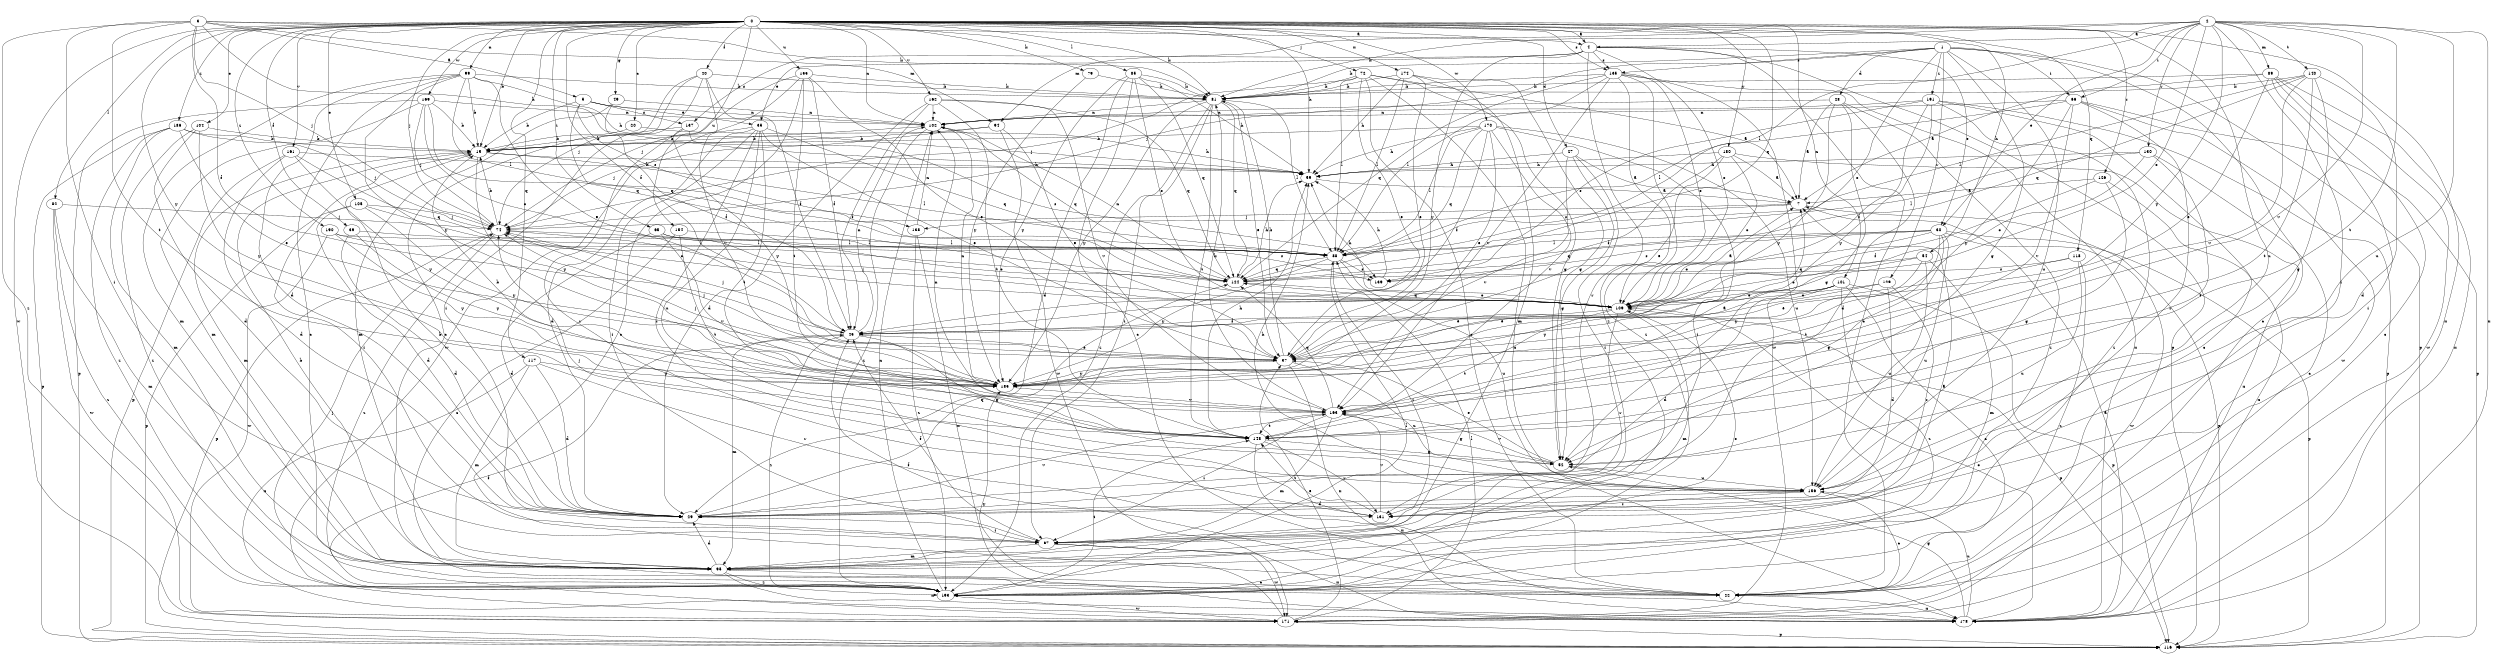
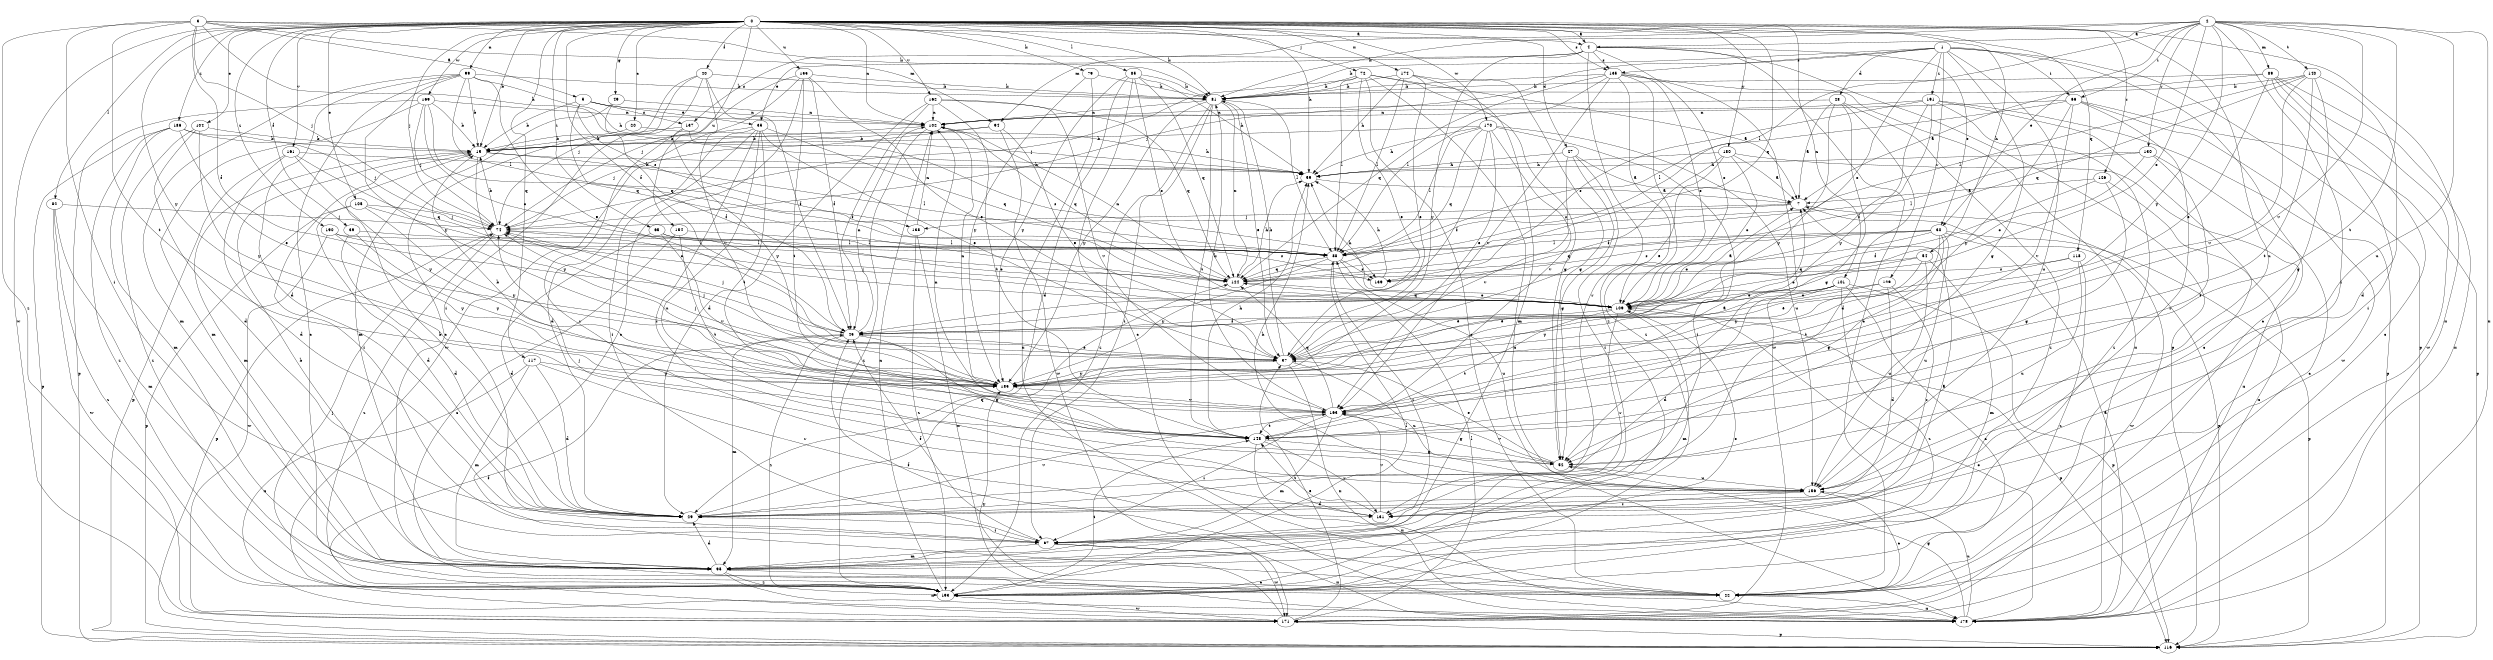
  strict digraph {
    0
    4
    15
    20
    27
    39
    40
    45
    49
    54
    59
    65
    72
    74
    79
    81
    82
    85
    99
    101
    102
    104
    105
    117
    118
    124
    126
    135
    154
    155
    156
    161
    162
    169
    170
    171
    174
    178
    180
    185
    186
    190
    22
    109
    116
    30
    193
    35
    137
    67
    88
    95
    52
    163
    7
    29
    37
    148
    131
    139
    1
    28
    66
    129
    191
    2
    89
    94
    130
    140
    3
    5
    138
    0 -> 4 [label=a]
    0 -> 15 [label=b]
    0 -> 20 [label=c]
    0 -> 27 [label=d]
    0 -> 39 [label=f]
    0 -> 40 [label=f]
    0 -> 45 [label=f]
    0 -> 49 [label=g]
    0 -> 54 [label=h]
    0 -> 59 [label=h]
    0 -> 65 [label=i]
    0 -> 72 [label=j]
    0 -> 74 [label=j]
    0 -> 79 [label=k]
    0 -> 81 [label=k]
    0 -> 82 [label=l]
    0 -> 85 [label=l]
    0 -> 99 [label=n]
    0 -> 101 [label=n]
    0 -> 102 [label=n]
    0 -> 104 [label=o]
    0 -> 105 [label=o]
    0 -> 117 [label=q]
    0 -> 118 [label=q]
    0 -> 124 [label=q]
    0 -> 126 [label=r]
    0 -> 135 [label=s]
    0 -> 154 [label=u]
    0 -> 155 [label=u]
    0 -> 156 [label=u]
    0 -> 161 [label=v]
    0 -> 162 [label=v]
    0 -> 169 [label=w]
    0 -> 170 [label=w]
    0 -> 171 [label=w]
    0 -> 174 [label=x]
    0 -> 178 [label=x]
    0 -> 180 [label=y]
    0 -> 185 [label=y]
    0 -> 186 [label=z]
    0 -> 190 [label=z]
    4 -> 135 [label=s]
    4 -> 185 [label=y]
    4 -> 22 [label=c]
    4 -> 109 [label=o]
    4 -> 116 [label=p]
    4 -> 30 [label=e]
    4 -> 193 [label=z]
    4 -> 35 [label=e]
    4 -> 137 [label=s]
    15 -> 59 [label=h]
    15 -> 185 [label=y]
    15 -> 67 [label=i]
    15 -> 88 [label=l]
    15 -> 95 [label=m]
    20 -> 15 [label=b]
    20 -> 59 [label=h]
    27 -> 59 [label=h]
    27 -> 67 [label=i]
    27 -> 52 [label=g]
    27 -> 163 [label=v]
    27 -> 7 [label=a]
    39 -> 185 [label=y]
    39 -> 88 [label=l]
    39 -> 29 [label=d]
    40 -> 45 [label=f]
    40 -> 74 [label=j]
    40 -> 81 [label=k]
    40 -> 22 [label=c]
    40 -> 67 [label=i]
    40 -> 163 [label=v]
    45 -> 74 [label=j]
    45 -> 102 [label=n]
    45 -> 193 [label=z]
    45 -> 95 [label=m]
    45 -> 52 [label=g]
    45 -> 37 [label=e]
    49 -> 45 [label=f]
    49 -> 102 [label=n]
    49 -> 95 [label=m]
    54 -> 124 [label=q]
    54 -> 156 [label=u]
    54 -> 185 [label=y]
    54 -> 109 [label=o]
    54 -> 95 [label=m]
    59 -> 7 [label=a]
    65 -> 109 [label=o]
    65 -> 88 [label=l]
    65 -> 163 [label=v]
    65 -> 29 [label=d]
    72 -> 74 [label=j]
    72 -> 81 [label=k]
    72 -> 178 [label=x]
    72 -> 22 [label=c]
    72 -> 88 [label=l]
    72 -> 52 [label=g]
    72 -> 7 [label=a]
    72 -> 37 [label=e]
    74 -> 15 [label=b]
    74 -> 116 [label=p]
    74 -> 193 [label=z]
    74 -> 88 [label=l]
    79 -> 81 [label=k]
+   79 -> 178 [label=x]
    79 -> 185 [label=y]
    81 -> 102 [label=n]
-   81 -> 124 [label=q]
+   81 -> 124 [label=x]
    81 -> 185 [label=y]
    81 -> 193 [label=z]
    81 -> 67 [label=i]
    81 -> 88 [label=l]
    81 -> 37 [label=e]
    81 -> 148 [label=t]
    82 -> 74 [label=j]
    82 -> 171 [label=w]
    82 -> 193 [label=z]
    82 -> 95 [label=m]
    85 -> 59 [label=h]
    85 -> 81 [label=k]
    85 -> 124 [label=q]
    85 -> 185 [label=y]
    85 -> 22 [label=c]
    85 -> 109 [label=o]
    85 -> 29 [label=d]
    99 -> 15 [label=b]
    99 -> 59 [label=h]
    99 -> 81 [label=k]
    99 -> 185 [label=y]
    99 -> 22 [label=c]
    99 -> 88 [label=l]
    99 -> 95 [label=m]
    99 -> 29 [label=d]
    99 -> 37 [label=e]
    101 -> 185 [label=y]
    101 -> 22 [label=c]
    101 -> 109 [label=o]
    101 -> 116 [label=p]
    101 -> 193 [label=z]
    101 -> 29 [label=d]
    101 -> 37 [label=e]
    102 -> 15 [label=b]
    102 -> 124 [label=q]
    102 -> 193 [label=z]
    104 -> 15 [label=b]
    104 -> 185 [label=y]
    104 -> 193 [label=z]
    104 -> 29 [label=d]
    105 -> 74 [label=j]
    105 -> 185 [label=y]
    105 -> 109 [label=o]
    105 -> 116 [label=p]
    105 -> 29 [label=d]
    117 -> 178 [label=x]
    117 -> 185 [label=y]
    117 -> 95 [label=m]
    117 -> 29 [label=d]
    117 -> 131 [label=r]
    118 -> 156 [label=u]
    118 -> 193 [label=z]
    118 -> 37 [label=e]
    118 -> 139 [label=s]
    124 -> 59 [label=h]
    124 -> 102 [label=n]
    124 -> 109 [label=o]
    126 -> 45 [label=f]
    126 -> 178 [label=x]
    126 -> 52 [label=g]
    126 -> 7 [label=a]
    135 -> 81 [label=k]
    135 -> 124 [label=q]
    135 -> 171 [label=w]
    135 -> 178 [label=x]
    135 -> 109 [label=o]
    135 -> 193 [label=z]
    135 -> 88 [label=l]
    135 -> 163 [label=v]
    135 -> 131 [label=r]
    154 -> 22 [label=c]
    154 -> 88 [label=l]
    154 -> 148 [label=t]
    155 -> 45 [label=f]
    155 -> 74 [label=j]
    155 -> 81 [label=k]
    155 -> 171 [label=w]
    155 -> 22 [label=c]
    155 -> 37 [label=e]
    155 -> 148 [label=t]
    156 -> 59 [label=h]
    156 -> 74 [label=j]
    156 -> 22 [label=c]
    156 -> 29 [label=d]
    156 -> 131 [label=r]
    161 -> 59 [label=h]
    161 -> 124 [label=q]
    161 -> 185 [label=y]
    161 -> 116 [label=p]
    161 -> 29 [label=d]
    162 -> 45 [label=f]
    162 -> 102 [label=n]
    162 -> 124 [label=q]
    162 -> 163 [label=v]
    162 -> 29 [label=d]
    162 -> 148 [label=t]
    169 -> 15 [label=b]
    169 -> 74 [label=j]
    169 -> 102 [label=n]
    169 -> 124 [label=q]
    169 -> 109 [label=o]
    169 -> 116 [label=p]
    169 -> 95 [label=m]
    170 -> 15 [label=b]
    170 -> 45 [label=f]
    170 -> 59 [label=h]
    170 -> 124 [label=q]
    170 -> 156 [label=u]
    170 -> 67 [label=i]
    170 -> 88 [label=l]
    170 -> 163 [label=v]
    170 -> 37 [label=e]
    171 -> 45 [label=f]
    171 -> 185 [label=y]
    171 -> 116 [label=p]
    171 -> 88 [label=l]
    171 -> 37 [label=e]
    174 -> 59 [label=h]
    174 -> 81 [label=k]
    174 -> 88 [label=l]
    174 -> 95 [label=m]
    174 -> 52 [label=g]
    174 -> 37 [label=e]
    178 -> 156 [label=u]
    178 -> 109 [label=o]
    178 -> 52 [label=g]
    178 -> 7 [label=a]
    180 -> 45 [label=f]
    180 -> 59 [label=h]
    180 -> 178 [label=x]
    180 -> 109 [label=o]
    180 -> 7 [label=a]
    180 -> 37 [label=e]
    185 -> 74 [label=j]
    185 -> 102 [label=n]
    185 -> 163 [label=v]
    186 -> 15 [label=b]
    186 -> 74 [label=j]
    186 -> 116 [label=p]
    186 -> 193 [label=z]
    186 -> 95 [label=m]
    186 -> 37 [label=e]
    190 -> 171 [label=w]
    190 -> 185 [label=y]
    190 -> 88 [label=l]
    190 -> 139 [label=s]
    22 -> 45 [label=f]
    22 -> 178 [label=x]
    109 -> 45 [label=f]
    109 -> 59 [label=h]
    109 -> 74 [label=j]
    109 -> 124 [label=q]
    109 -> 116 [label=p]
    109 -> 95 [label=m]
    109 -> 7 [label=a]
    109 -> 148 [label=t]
    109 -> 131 [label=r]
    30 -> 124 [label=q]
    30 -> 156 [label=u]
    30 -> 171 [label=w]
    30 -> 109 [label=o]
    30 -> 116 [label=p]
    30 -> 88 [label=l]
    30 -> 52 [label=g]
    30 -> 148 [label=t]
    30 -> 139 [label=s]
    193 -> 74 [label=j]
    193 -> 102 [label=n]
    193 -> 171 [label=w]
    193 -> 88 [label=l]
    193 -> 148 [label=t]
    35 -> 15 [label=b]
    35 -> 124 [label=q]
    35 -> 156 [label=u]
    35 -> 67 [label=i]
    35 -> 29 [label=d]
    35 -> 37 [label=e]
    35 -> 148 [label=t]
    35 -> 131 [label=r]
    137 -> 15 [label=b]
    137 -> 185 [label=y]
    137 -> 131 [label=r]
    137 -> 139 [label=s]
    67 -> 45 [label=f]
    67 -> 171 [label=w]
    67 -> 178 [label=x]
    67 -> 95 [label=m]
    88 -> 124 [label=q]
    88 -> 156 [label=u]
    88 -> 185 [label=y]
    88 -> 67 [label=i]
    88 -> 139 [label=s]
    95 -> 15 [label=b]
    95 -> 178 [label=x]
    95 -> 22 [label=c]
    95 -> 109 [label=o]
    95 -> 193 [label=z]
    95 -> 7 [label=a]
    95 -> 29 [label=d]
    52 -> 156 [label=u]
    52 -> 163 [label=v]
    52 -> 37 [label=e]
    163 -> 15 [label=b]
    163 -> 81 [label=k]
    163 -> 124 [label=q]
    163 -> 67 [label=i]
    163 -> 95 [label=m]
    163 -> 52 [label=g]
    163 -> 7 [label=a]
    163 -> 148 [label=t]
    7 -> 74 [label=j]
    7 -> 116 [label=p]
    7 -> 138 [label=s]
    29 -> 15 [label=b]
    29 -> 124 [label=q]
    29 -> 67 [label=i]
    29 -> 163 [label=v]
    37 -> 74 [label=j]
    37 -> 81 [label=k]
    37 -> 156 [label=u]
    37 -> 178 [label=x]
    37 -> 185 [label=y]
    148 -> 59 [label=h]
    148 -> 102 [label=n]
    148 -> 178 [label=x]
    148 -> 52 [label=g]
    148 -> 131 [label=r]
    131 -> 163 [label=v]
    131 -> 148 [label=t]
    139 -> 59 [label=h]
    1 -> 74 [label=j]
    1 -> 81 [label=k]
    1 -> 135 [label=s]
    1 -> 156 [label=u]
    1 -> 22 [label=c]
    1 -> 109 [label=o]
    1 -> 116 [label=p]
    1 -> 52 [label=g]
    1 -> 28 [label=d]
    1 -> 66 [label=i]
    1 -> 129 [label=r]
    1 -> 191 [label=z]
    28 -> 102 [label=n]
    28 -> 185 [label=y]
    28 -> 193 [label=z]
    28 -> 52 [label=g]
    28 -> 7 [label=a]
    28 -> 29 [label=d]
    66 -> 102 [label=n]
    66 -> 171 [label=w]
    66 -> 185 [label=y]
    66 -> 116 [label=p]
    66 -> 88 [label=l]
    66 -> 163 [label=v]
    66 -> 131 [label=r]
    129 -> 109 [label=o]
    129 -> 29 [label=d]
    129 -> 37 [label=e]
    129 -> 131 [label=r]
    191 -> 45 [label=f]
    191 -> 102 [label=n]
    191 -> 185 [label=y]
    191 -> 22 [label=c]
    191 -> 116 [label=p]
    191 -> 193 [label=z]
    191 -> 139 [label=s]
    2 -> 4 [label=a]
    2 -> 81 [label=k]
    2 -> 156 [label=u]
    2 -> 178 [label=x]
    2 -> 185 [label=y]
    2 -> 109 [label=o]
    2 -> 30 [label=e]
    2 -> 67 [label=i]
    2 -> 88 [label=l]
    2 -> 163 [label=v]
    2 -> 148 [label=t]
    2 -> 66 [label=i]
    2 -> 89 [label=m]
    2 -> 94 [label=m]
    2 -> 130 [label=r]
    2 -> 140 [label=t]
    89 -> 81 [label=k]
    89 -> 171 [label=w]
    89 -> 178 [label=x]
    89 -> 22 [label=c]
    89 -> 67 [label=i]
    89 -> 7 [label=a]
    89 -> 37 [label=e]
    94 -> 15 [label=b]
    94 -> 74 [label=j]
    94 -> 171 [label=w]
    94 -> 37 [label=e]
    130 -> 59 [label=h]
    130 -> 22 [label=c]
    130 -> 109 [label=o]
    130 -> 88 [label=l]
    130 -> 148 [label=t]
    140 -> 81 [label=k]
    140 -> 124 [label=q]
    140 -> 88 [label=l]
    140 -> 52 [label=g]
    140 -> 163 [label=v]
    140 -> 29 [label=d]
    140 -> 148 [label=t]
    3 -> 4 [label=a]
    3 -> 45 [label=f]
    3 -> 59 [label=h]
    3 -> 74 [label=j]
    3 -> 81 [label=k]
    3 -> 193 [label=z]
    3 -> 67 [label=i]
    3 -> 148 [label=t]
    3 -> 94 [label=m]
    3 -> 5 [label=a]
    5 -> 15 [label=b]
    5 -> 102 [label=n]
    5 -> 124 [label=q]
    5 -> 35 [label=e]
    5 -> 137 [label=s]
    5 -> 138 [label=s]
    138 -> 102 [label=n]
    138 -> 178 [label=x]
    138 -> 193 [label=z]
  }
